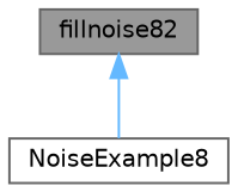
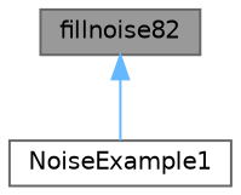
  digraph {
    rankdir=TB
    node [fontname=Helvetica fontsize=10 shape=box style=filled]
    n1 [color=gray40 fillcolor=grey60 fontcolor=black height=0.2 label=fillnoise82 width=0.4]
-   n2 [color=grey40 fillcolor=white height=0.2 label=NoiseExample8 width=0.4]
+   n2 [color=grey40 fillcolor=white height=0.2 label=NoiseExample1 width=0.4]
    n1 -> n2 [color=steelblue1 dir=back fontname=Helvetica fontsize=10 labelfontname=Helvetica labelfontsize=10 style=solid]
  }
